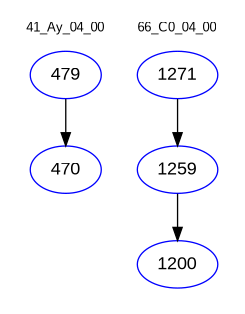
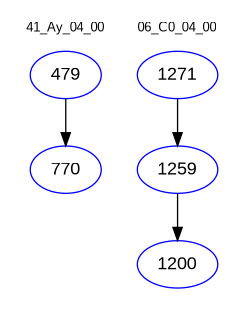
  digraph {
    fontname="Liberation Sans"
    node [color=blue fontname="Liberation Sans"]
    edge [color=black fontname="Liberation Sans"]
    n1 [label=479]
-   n2 [label=470]
+   n2 [label=770]
    n3 [label=1271]
    n4 [label=1259]
    n5 [label=1200]
    subgraph cluster_1 {
      color=white
      fontsize=10
      label="41_Ay_04_00"
      n1
      n2
    }
    subgraph cluster_2 {
      color=white
      fontsize=10
-     label="66_C0_04_00"
+     label="06_C0_04_00"
      n3
      n4
      n5
    }
    n1 -> n2
    n3 -> n4
    n4 -> n5
  }
